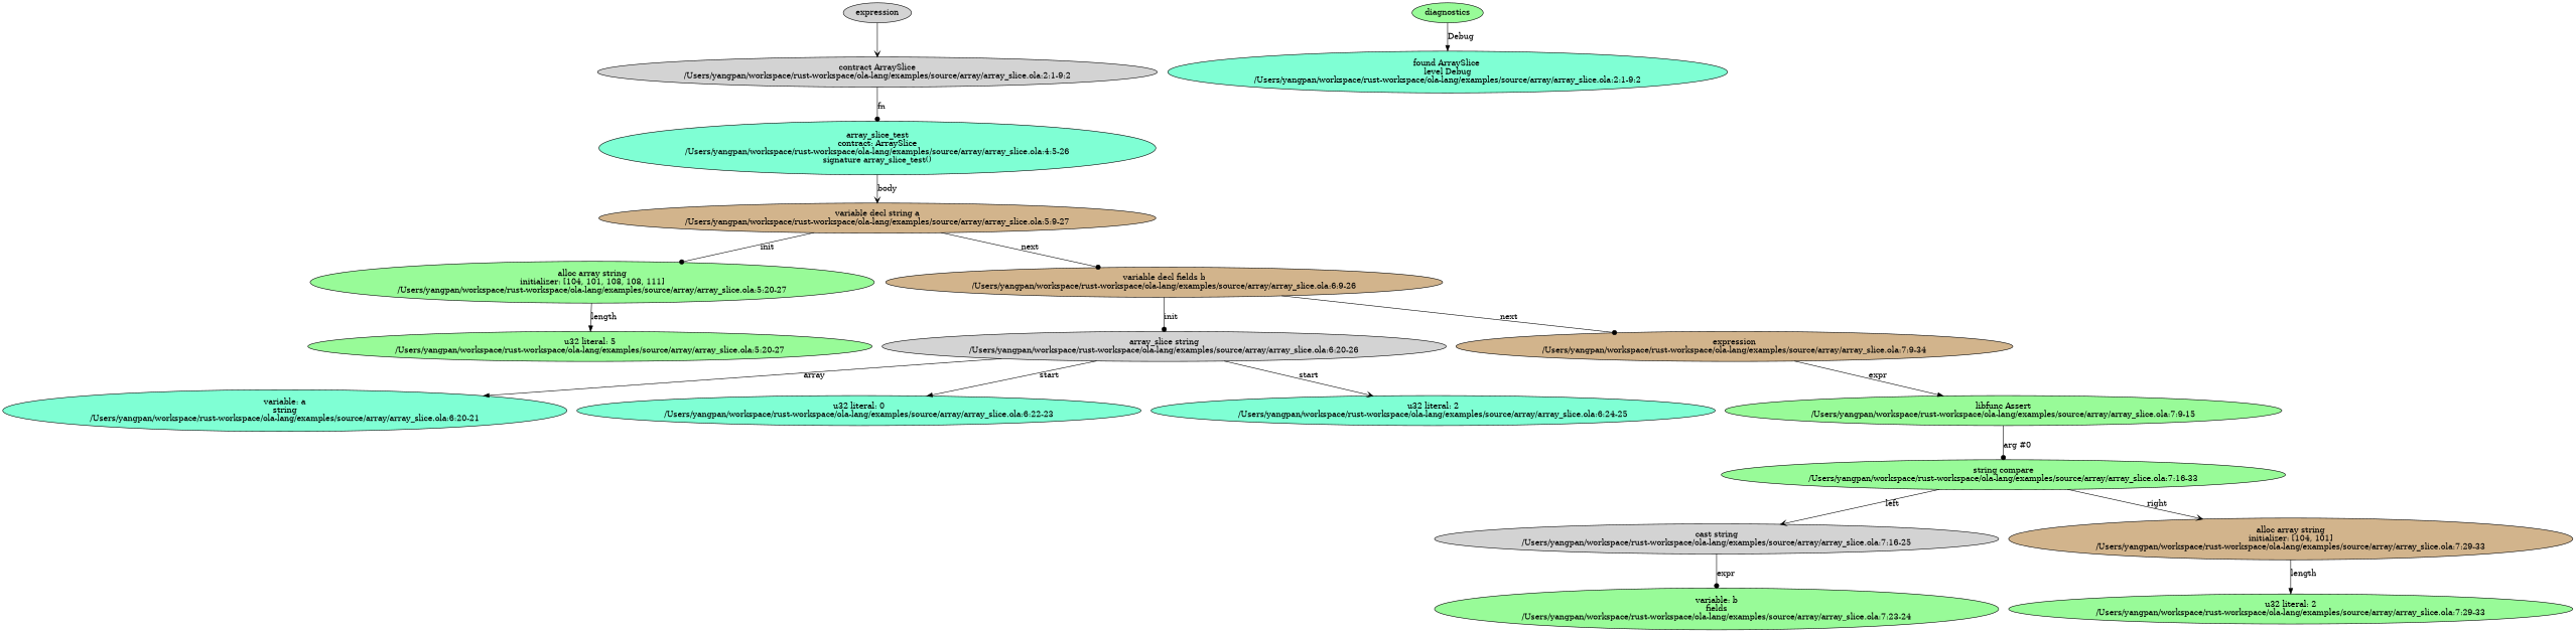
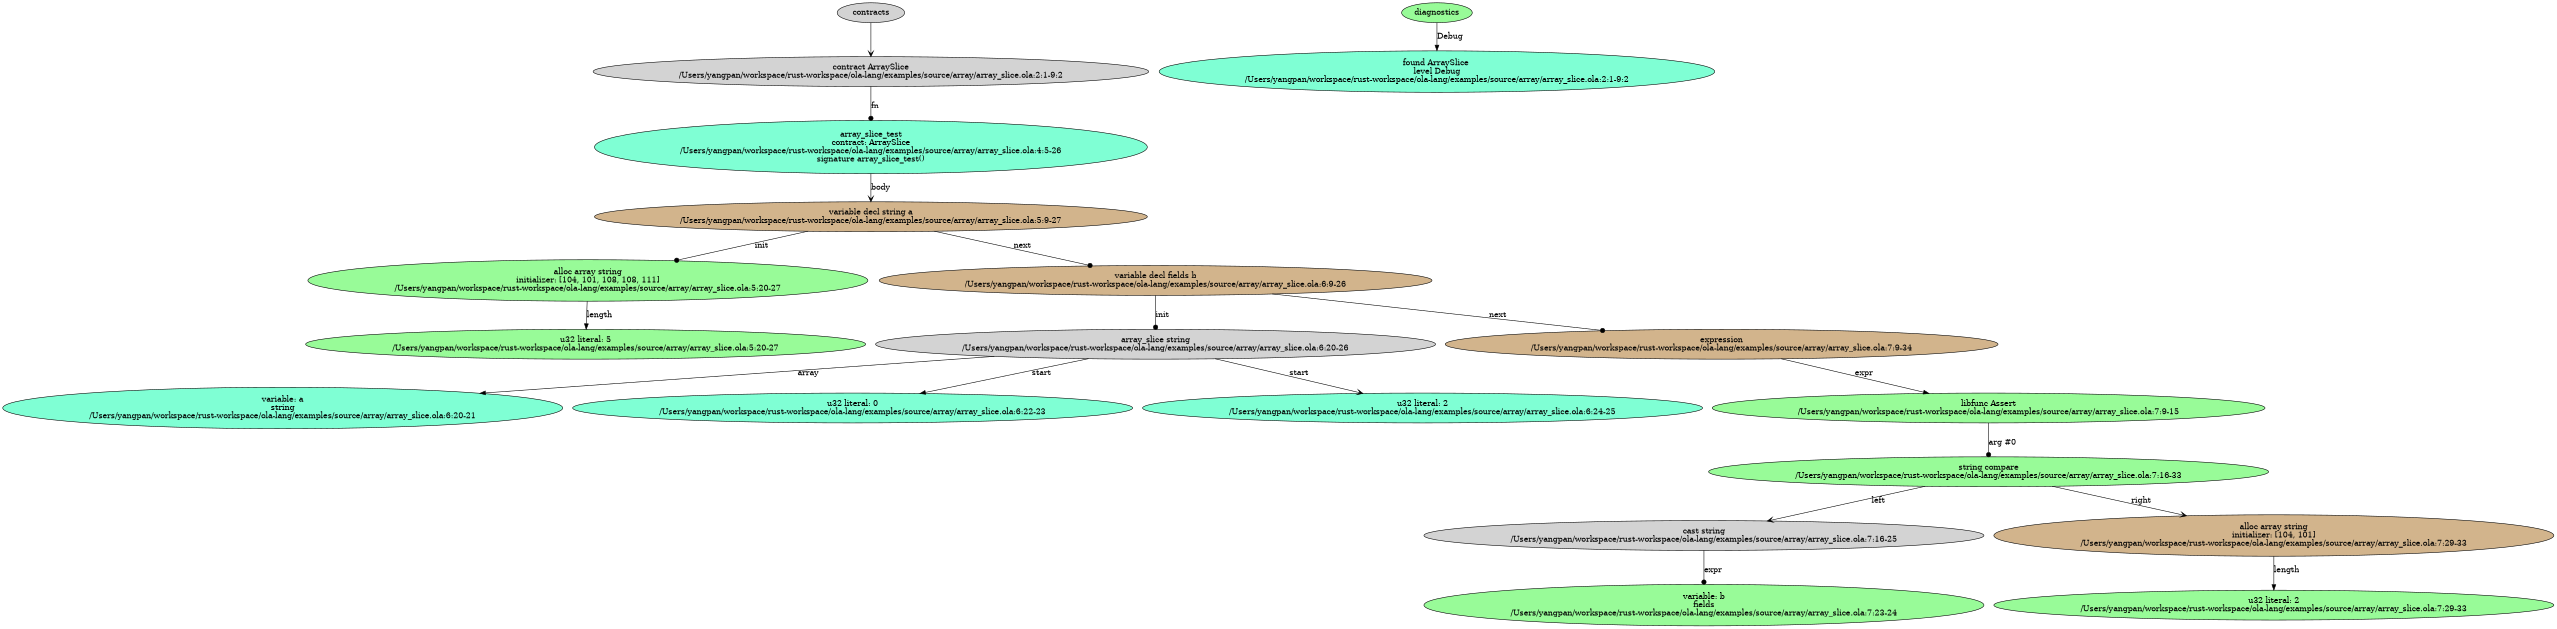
  strict digraph {
    node [style=filled fillcolor=palegreen]
    edge [arrowhead=dot]
    n1 [label="contract ArraySlice\n/Users/yangpan/workspace/rust-workspace/ola-lang/examples/source/array/array_slice.ola:2:1-9:2" fillcolor=lightgrey]
    n2 [label="array_slice_test\ncontract: ArraySlice\n/Users/yangpan/workspace/rust-workspace/ola-lang/examples/source/array/array_slice.ola:4:5-26\nsignature array_slice_test()" fillcolor=aquamarine]
    n3 [label="variable decl string a\n/Users/yangpan/workspace/rust-workspace/ola-lang/examples/source/array/array_slice.ola:5:9-27" fillcolor=tan]
    n4 [label="alloc array string\ninitializer: [104, 101, 108, 108, 111]\n/Users/yangpan/workspace/rust-workspace/ola-lang/examples/source/array/array_slice.ola:5:20-27"]
    n5 [label="variable decl fields b\n/Users/yangpan/workspace/rust-workspace/ola-lang/examples/source/array/array_slice.ola:6:9-26" fillcolor=tan]
    n6 [label="u32 literal: 5\n/Users/yangpan/workspace/rust-workspace/ola-lang/examples/source/array/array_slice.ola:5:20-27"]
    n7 [label="array_slice string\n/Users/yangpan/workspace/rust-workspace/ola-lang/examples/source/array/array_slice.ola:6:20-26" fillcolor=lightgrey]
    n8 [label="expression\n/Users/yangpan/workspace/rust-workspace/ola-lang/examples/source/array/array_slice.ola:7:9-34" fillcolor=tan]
    n9 [label="variable: a\nstring\n/Users/yangpan/workspace/rust-workspace/ola-lang/examples/source/array/array_slice.ola:6:20-21" fillcolor=aquamarine]
    n10 [label="u32 literal: 0\n/Users/yangpan/workspace/rust-workspace/ola-lang/examples/source/array/array_slice.ola:6:22-23" fillcolor=aquamarine]
    n11 [label="u32 literal: 2\n/Users/yangpan/workspace/rust-workspace/ola-lang/examples/source/array/array_slice.ola:6:24-25" fillcolor=aquamarine]
    n12 [label="libfunc Assert\n/Users/yangpan/workspace/rust-workspace/ola-lang/examples/source/array/array_slice.ola:7:9-15"]
    n13 [label="string compare\n/Users/yangpan/workspace/rust-workspace/ola-lang/examples/source/array/array_slice.ola:7:16-33"]
    n14 [label="cast string\n/Users/yangpan/workspace/rust-workspace/ola-lang/examples/source/array/array_slice.ola:7:16-25" fillcolor=lightgrey]
    n15 [label="alloc array string\ninitializer: [104, 101]\n/Users/yangpan/workspace/rust-workspace/ola-lang/examples/source/array/array_slice.ola:7:29-33" fillcolor=tan]
    n16 [label="variable: b\nfields\n/Users/yangpan/workspace/rust-workspace/ola-lang/examples/source/array/array_slice.ola:7:23-24"]
    n17 [label="u32 literal: 2\n/Users/yangpan/workspace/rust-workspace/ola-lang/examples/source/array/array_slice.ola:7:29-33"]
    n18 [label="found ArraySlice \nlevel Debug\n/Users/yangpan/workspace/rust-workspace/ola-lang/examples/source/array/array_slice.ola:2:1-9:2" fillcolor=aquamarine]
-   contracts [fillcolor=lightgrey label=expression]
+   contracts [fillcolor=lightgrey]
    diagnostics
    n1 -> n2 [label=fn]
    n2 -> n3 [label=body arrowhead=vee]
    n3 -> n4 [label=init]
    n3 -> n5 [label=next]
    n4 -> n6 [label=length arrowhead=normal]
    n5 -> n7 [label=init]
    n5 -> n8 [label=next]
    n7 -> n9 [label=array arrowhead=normal]
    n7 -> n10 [label=start arrowhead=normal]
    n7 -> n11 [label=start arrowhead=vee]
    n8 -> n12 [label=expr arrowhead=normal]
    n12 -> n13 [label="arg #0"]
    n13 -> n14 [label=left arrowhead=vee]
    n13 -> n15 [label=right arrowhead=vee]
    n14 -> n16 [label=expr]
    n15 -> n17 [label=length arrowhead=normal]
    contracts -> n1 [arrowhead=vee]
    diagnostics -> n18 [label=Debug arrowhead=normal]
  }
